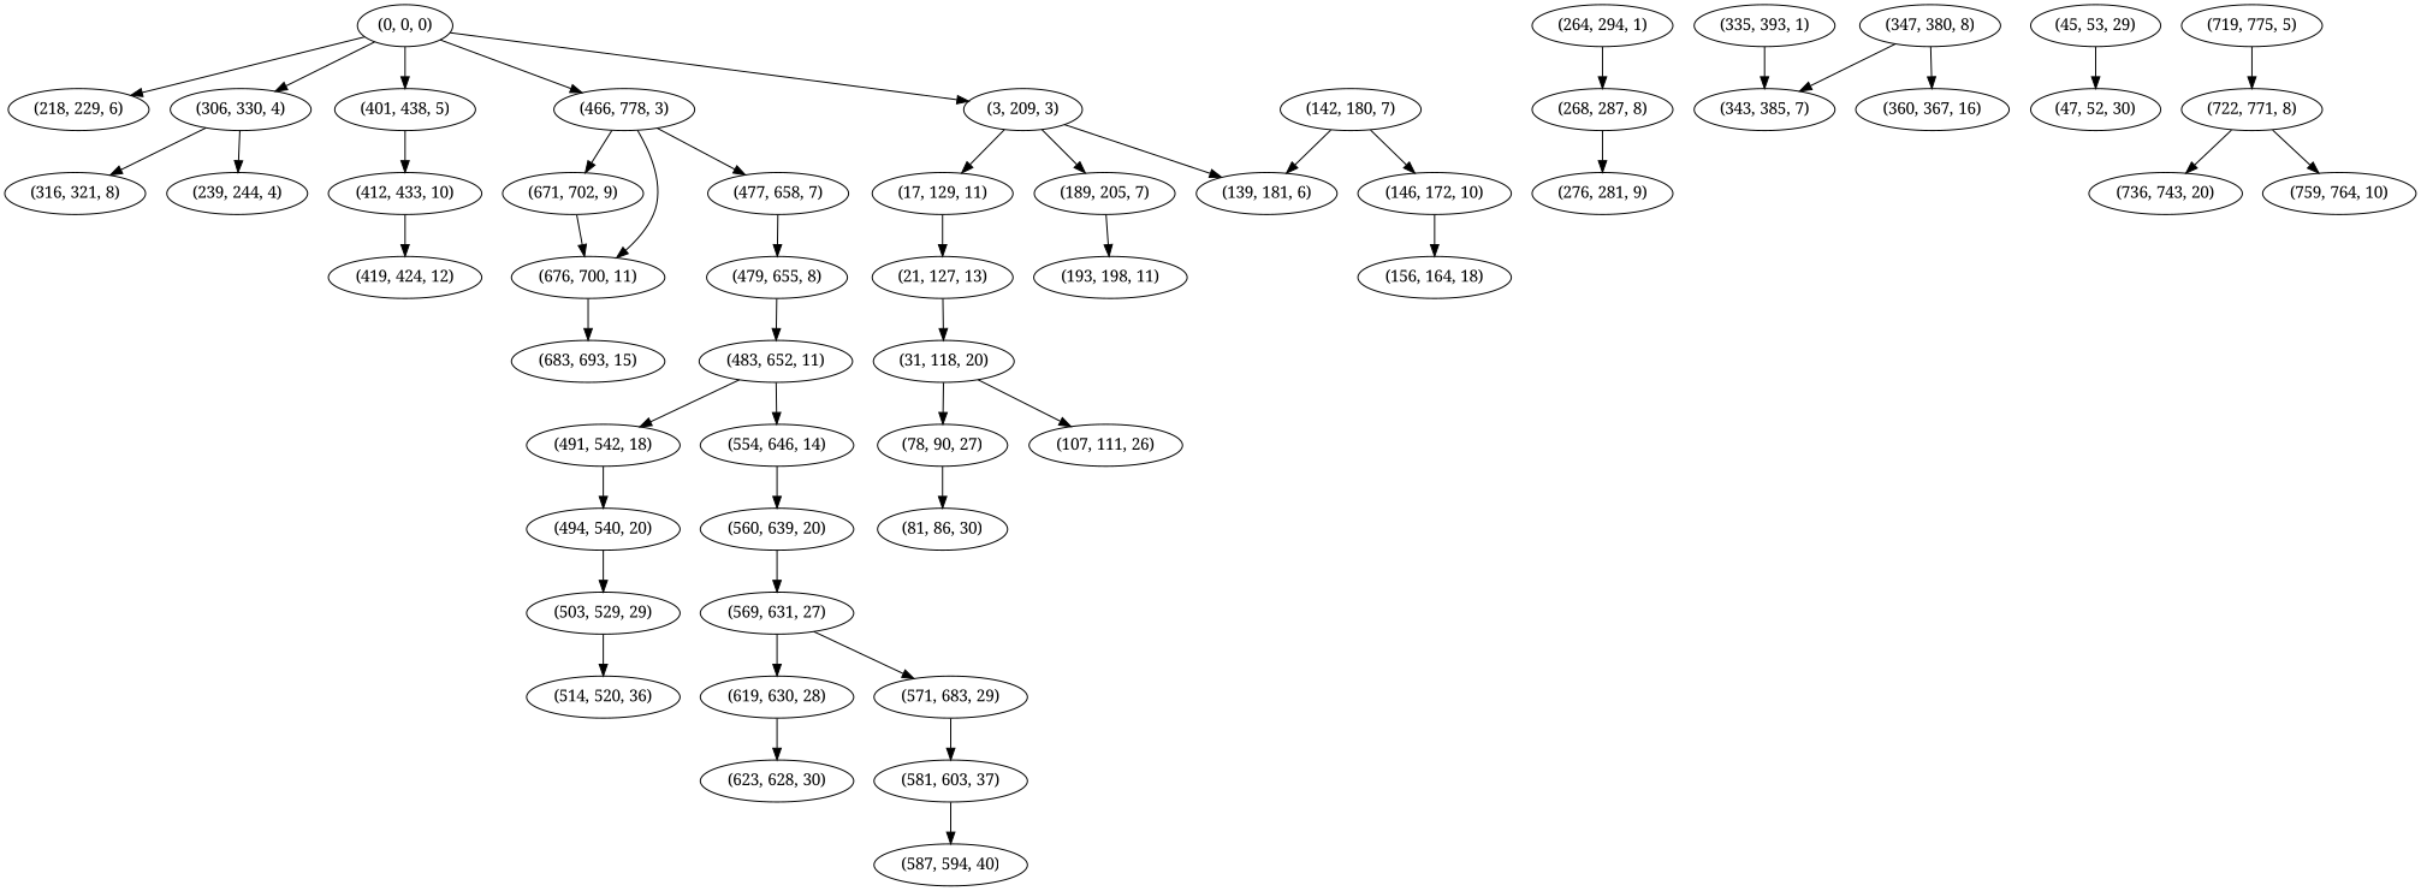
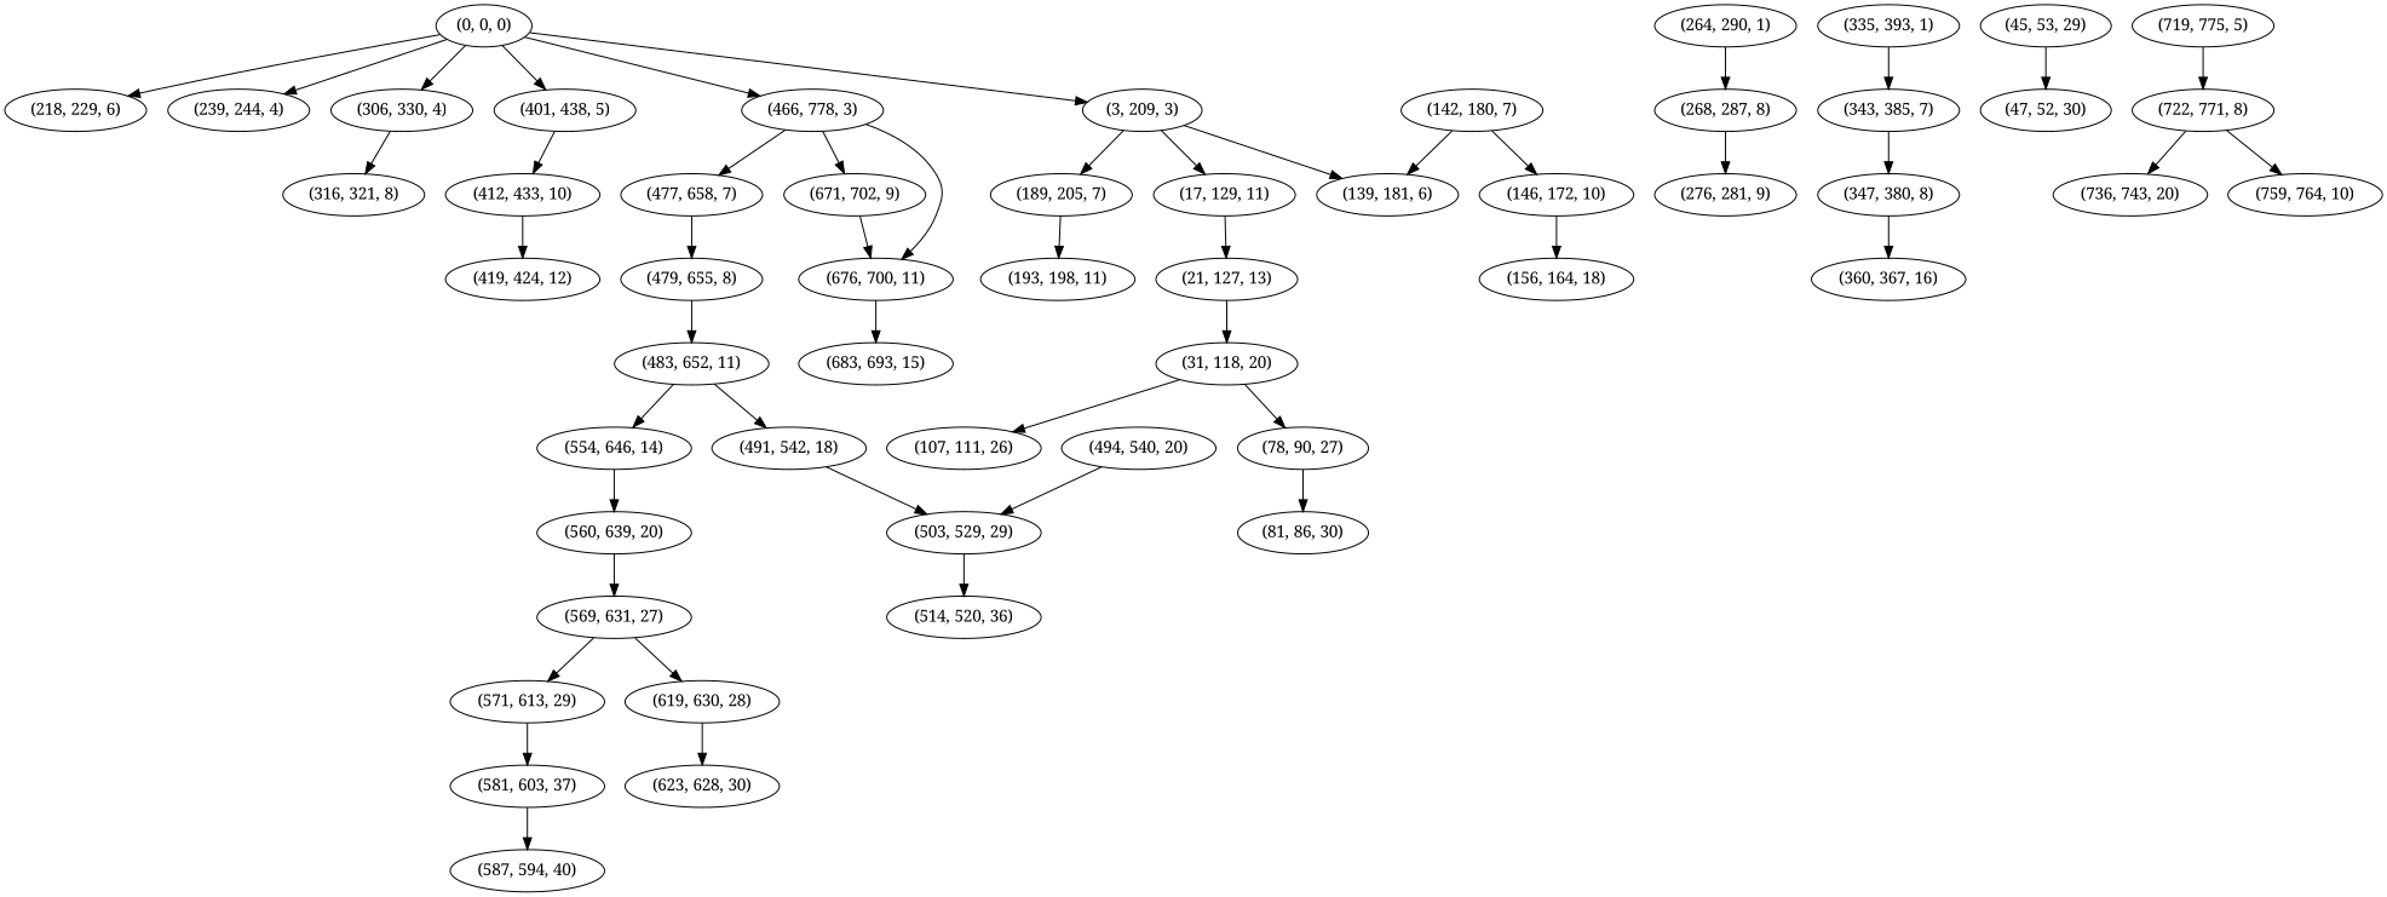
  digraph {
    fontname="Noto Serif"
    node [fontname="Noto Serif"]
    edge [fontname="Noto Serif"]
    "(0, 0, 0)"
    "(3, 209, 3)"
    "(218, 229, 6)"
    "(239, 244, 4)"
    "(306, 330, 4)"
    "(401, 438, 5)"
    "(466, 778, 3)"
    "(17, 129, 11)"
    "(139, 181, 6)"
    "(189, 205, 7)"
    n11 [label="(268, 287, 8)"]
-   "(264, 290, 1)" [label="(264, 294, 1)"]
+   "(264, 290, 1)"
    "(316, 321, 8)"
    "(335, 393, 1)"
    "(343, 385, 7)"
    "(412, 433, 10)"
    "(477, 658, 7)"
    "(671, 702, 9)"
    "(676, 700, 11)"
    "(21, 127, 13)"
    "(193, 198, 11)"
    "(31, 118, 20)"
    "(78, 90, 27)"
    "(107, 111, 26)"
    "(81, 86, 30)"
    "(45, 53, 29)"
    "(47, 52, 30)"
    "(142, 180, 7)"
    "(146, 172, 10)"
    "(156, 164, 18)"
    "(276, 281, 9)"
    "(347, 380, 8)"
    "(360, 367, 16)"
    "(419, 424, 12)"
    "(479, 655, 8)"
    "(719, 775, 5)"
    "(722, 771, 8)"
    "(483, 652, 11)"
    "(491, 542, 18)"
    "(554, 646, 14)"
    "(494, 540, 20)"
    "(560, 639, 20)"
    "(503, 529, 29)"
    "(514, 520, 36)"
    "(569, 631, 27)"
-   "(571, 613, 29)" [label="(571, 683, 29)"]
+   "(571, 613, 29)"
    "(619, 630, 28)"
    "(581, 603, 37)"
    "(623, 628, 30)"
    "(587, 594, 40)"
    "(683, 693, 15)"
    "(736, 743, 20)"
    "(759, 764, 10)"
    "(0, 0, 0)" -> "(3, 209, 3)"
    "(0, 0, 0)" -> "(218, 229, 6)"
-   "(306, 330, 4)" -> "(239, 244, 4)"
+   "(0, 0, 0)" -> "(239, 244, 4)"
    "(0, 0, 0)" -> "(306, 330, 4)"
    "(0, 0, 0)" -> "(401, 438, 5)"
    "(0, 0, 0)" -> "(466, 778, 3)"
    "(3, 209, 3)" -> "(17, 129, 11)"
    "(3, 209, 3)" -> "(139, 181, 6)"
    "(3, 209, 3)" -> "(189, 205, 7)"
    "(306, 330, 4)" -> "(316, 321, 8)"
    "(401, 438, 5)" -> "(412, 433, 10)"
    "(466, 778, 3)" -> "(477, 658, 7)"
    "(466, 778, 3)" -> "(671, 702, 9)"
    "(466, 778, 3)" -> "(676, 700, 11)"
    "(17, 129, 11)" -> "(21, 127, 13)"
    "(189, 205, 7)" -> "(193, 198, 11)"
    n11 -> "(276, 281, 9)"
    "(264, 290, 1)" -> n11
    "(335, 393, 1)" -> "(343, 385, 7)"
-   "(347, 380, 8)" -> "(343, 385, 7)"
+   "(343, 385, 7)" -> "(347, 380, 8)"
    "(412, 433, 10)" -> "(419, 424, 12)"
    "(477, 658, 7)" -> "(479, 655, 8)"
    "(671, 702, 9)" -> "(676, 700, 11)"
    "(676, 700, 11)" -> "(683, 693, 15)"
    "(21, 127, 13)" -> "(31, 118, 20)"
    "(31, 118, 20)" -> "(78, 90, 27)"
    "(31, 118, 20)" -> "(107, 111, 26)"
    "(78, 90, 27)" -> "(81, 86, 30)"
    "(45, 53, 29)" -> "(47, 52, 30)"
    "(142, 180, 7)" -> "(139, 181, 6)"
    "(142, 180, 7)" -> "(146, 172, 10)"
    "(146, 172, 10)" -> "(156, 164, 18)"
    "(347, 380, 8)" -> "(360, 367, 16)"
    "(479, 655, 8)" -> "(483, 652, 11)"
    "(719, 775, 5)" -> "(722, 771, 8)"
    "(722, 771, 8)" -> "(736, 743, 20)"
    "(722, 771, 8)" -> "(759, 764, 10)"
    "(483, 652, 11)" -> "(491, 542, 18)"
    "(483, 652, 11)" -> "(554, 646, 14)"
-   "(491, 542, 18)" -> "(494, 540, 20)"
+   "(491, 542, 18)" -> "(503, 529, 29)"
    "(554, 646, 14)" -> "(560, 639, 20)"
    "(494, 540, 20)" -> "(503, 529, 29)"
    "(560, 639, 20)" -> "(569, 631, 27)"
    "(503, 529, 29)" -> "(514, 520, 36)"
    "(569, 631, 27)" -> "(571, 613, 29)"
    "(569, 631, 27)" -> "(619, 630, 28)"
    "(571, 613, 29)" -> "(581, 603, 37)"
    "(619, 630, 28)" -> "(623, 628, 30)"
    "(581, 603, 37)" -> "(587, 594, 40)"
  }
